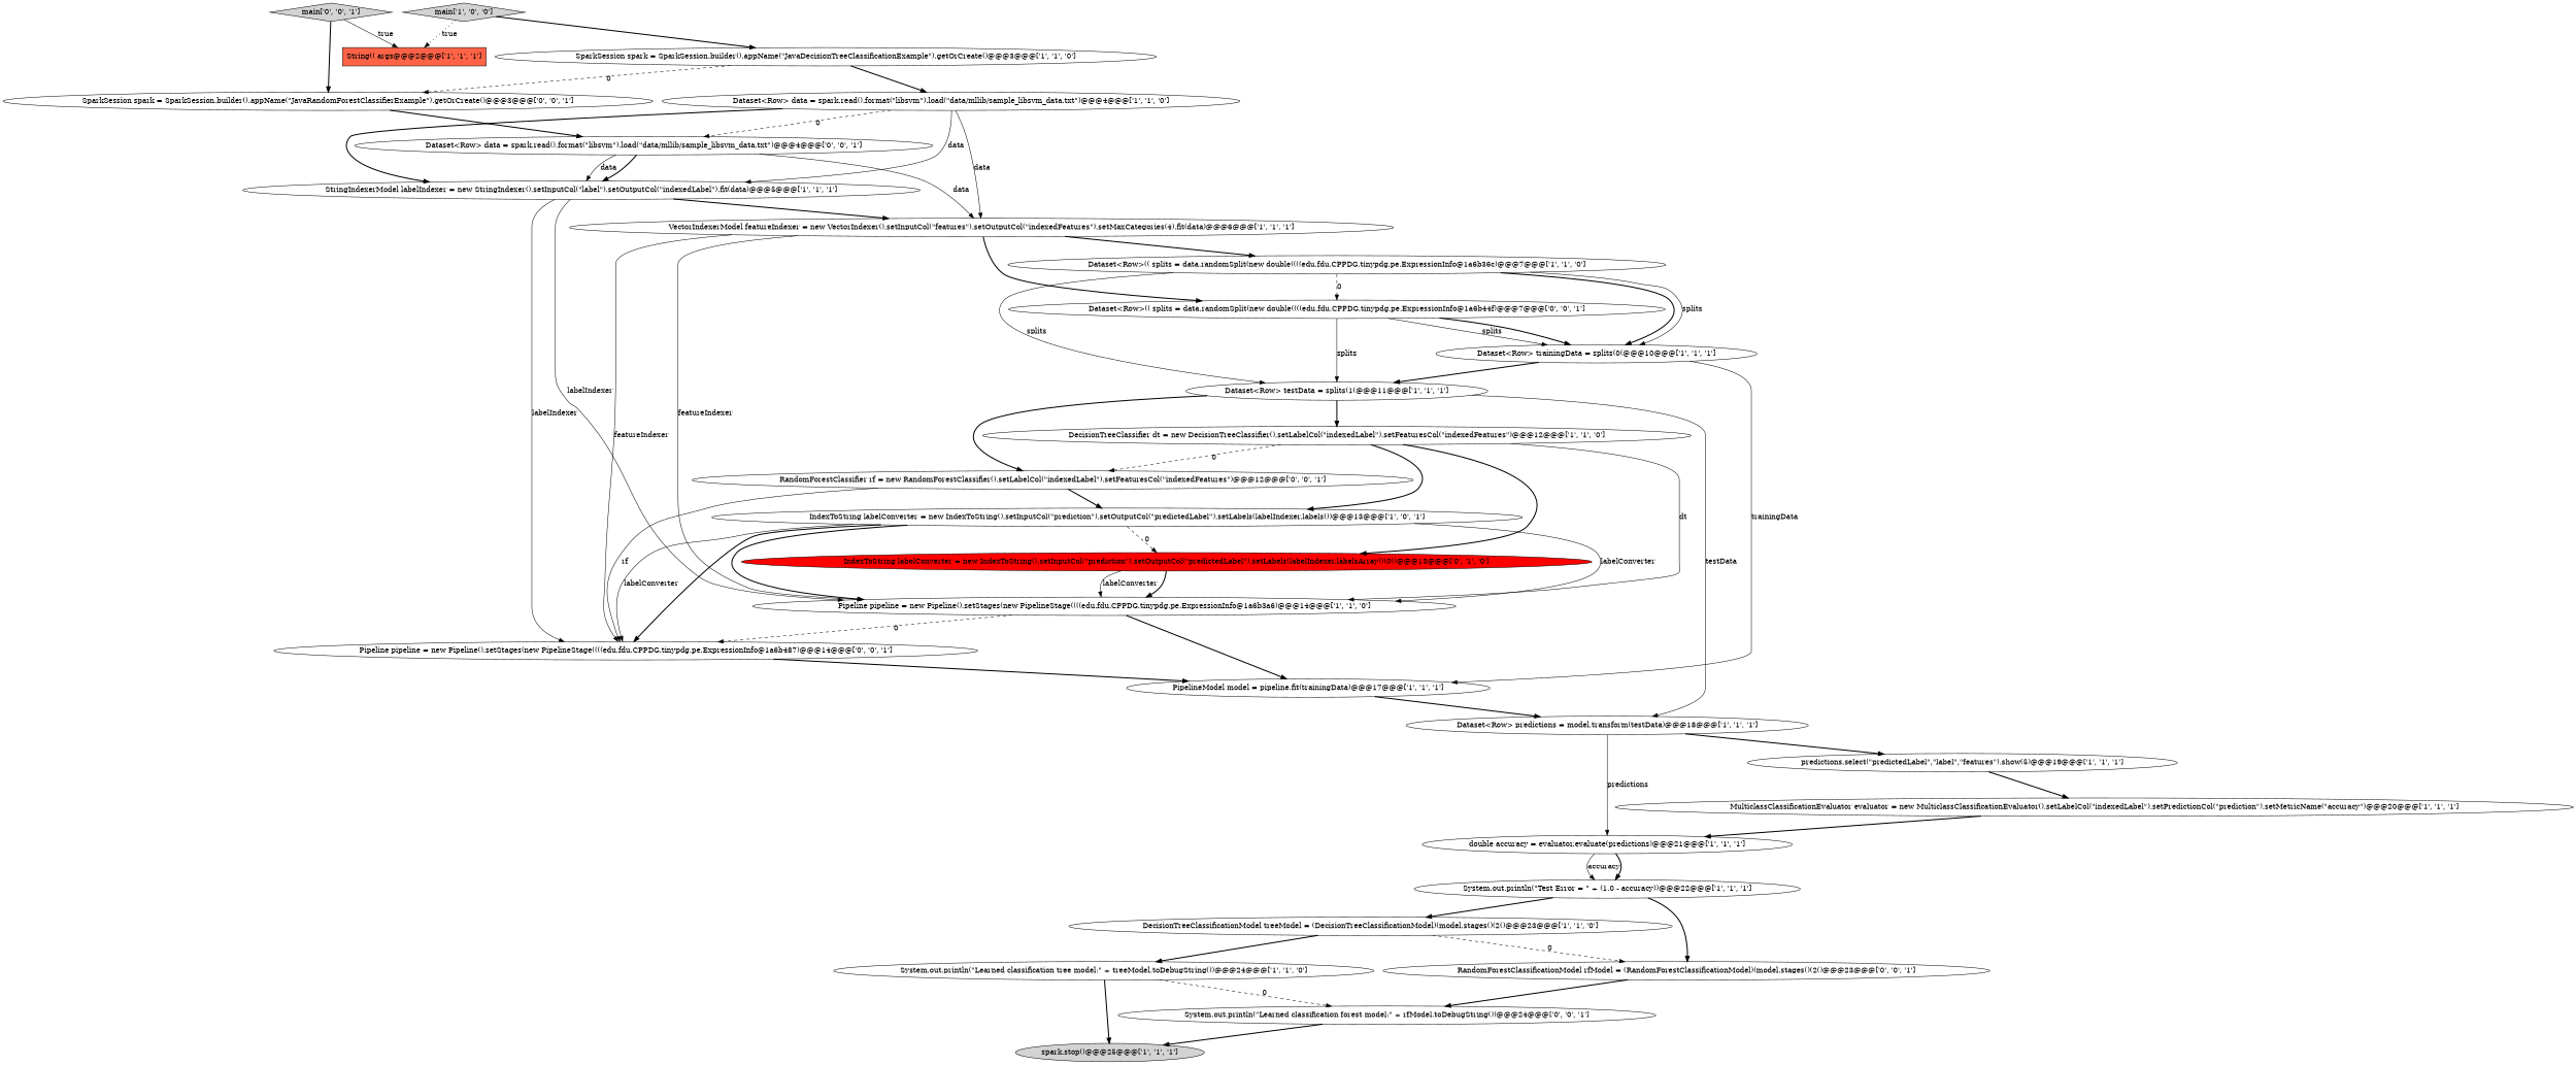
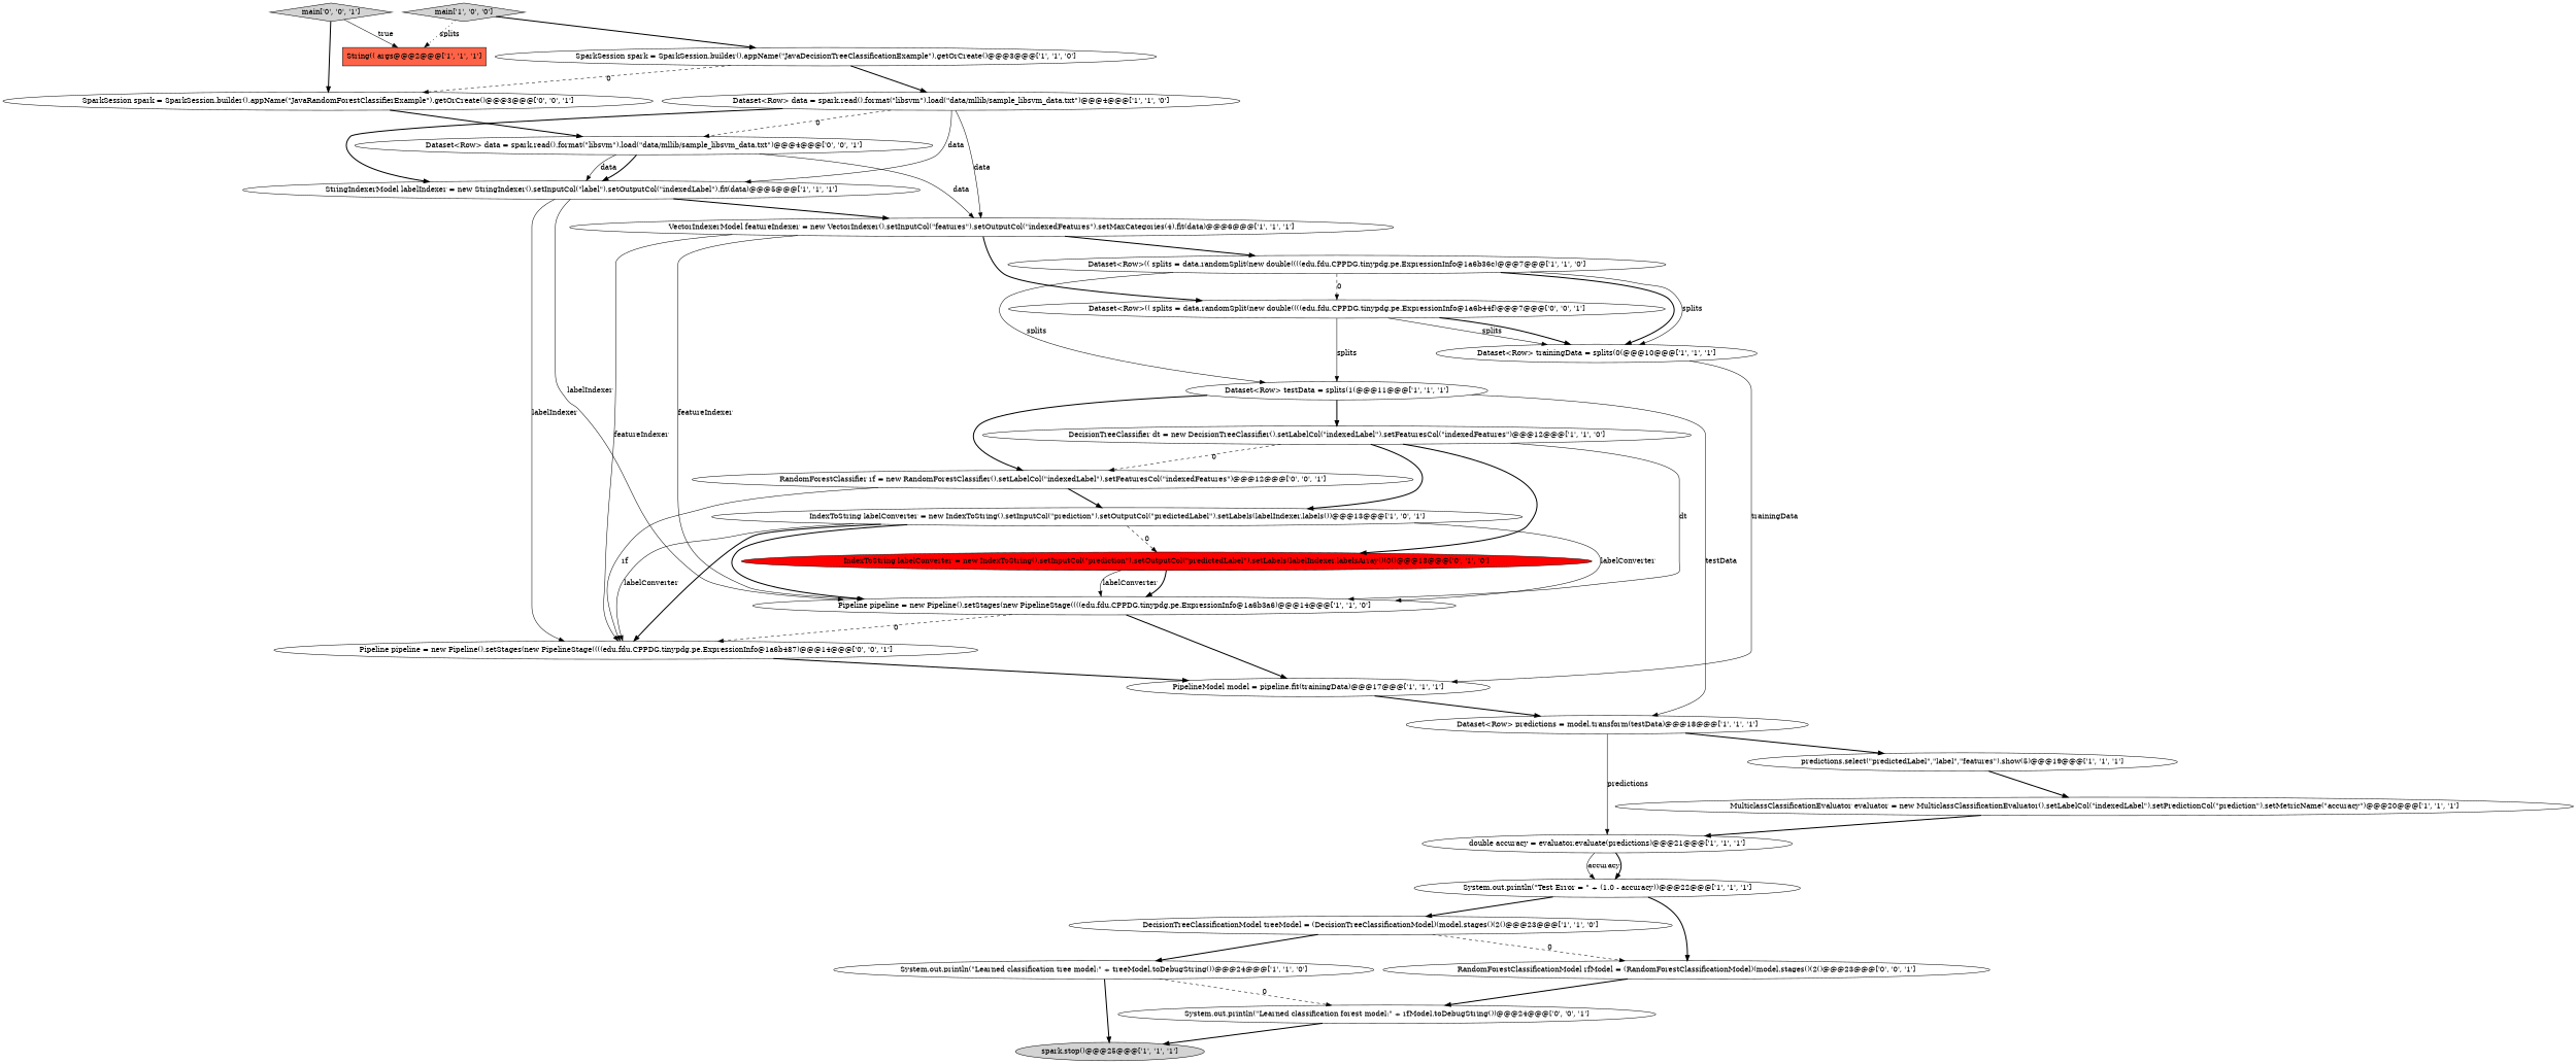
  digraph {
    node [fillcolor=white shape=ellipse style=filled]
    edge [style=bold]
    n1 [label="System.out.println(\"Learned classification tree model:\" + treeModel.toDebugString())@@@24@@@['1', '1', '0']"]
    n2 [fillcolor=lightgray label="spark.stop()@@@25@@@['1', '1', '1']"]
    n3 [label="System.out.println(\"Learned classification forest model:\" + rfModel.toDebugString())@@@24@@@['0', '0', '1']"]
    n4 [label="Dataset<Row> testData = splits(1(@@@11@@@['1', '1', '1']"]
    n5 [label="RandomForestClassifier rf = new RandomForestClassifier().setLabelCol(\"indexedLabel\").setFeaturesCol(\"indexedFeatures\")@@@12@@@['0', '0', '1']"]
    n6 [label="DecisionTreeClassifier dt = new DecisionTreeClassifier().setLabelCol(\"indexedLabel\").setFeaturesCol(\"indexedFeatures\")@@@12@@@['1', '1', '0']"]
    n7 [label="Dataset<Row> predictions = model.transform(testData)@@@18@@@['1', '1', '1']"]
    n8 [label="Pipeline pipeline = new Pipeline().setStages(new PipelineStage((((edu.fdu.CPPDG.tinypdg.pe.ExpressionInfo@1a6b487)@@@14@@@['0', '0', '1']"]
    n9 [label="IndexToString labelConverter = new IndexToString().setInputCol(\"prediction\").setOutputCol(\"predictedLabel\").setLabels(labelIndexer.labels())@@@13@@@['1', '0', '1']"]
    n10 [fillcolor=red label="IndexToString labelConverter = new IndexToString().setInputCol(\"prediction\").setOutputCol(\"predictedLabel\").setLabels(labelIndexer.labelsArray()(0()@@@13@@@['0', '1', '0']"]
    n11 [label="Pipeline pipeline = new Pipeline().setStages(new PipelineStage((((edu.fdu.CPPDG.tinypdg.pe.ExpressionInfo@1a6b3a6)@@@14@@@['1', '1', '0']"]
    n12 [label="double accuracy = evaluator.evaluate(predictions)@@@21@@@['1', '1', '1']"]
    n13 [label="predictions.select(\"predictedLabel\",\"label\",\"features\").show(5)@@@19@@@['1', '1', '1']"]
    n14 [label="System.out.println(\"Test Error = \" + (1.0 - accuracy))@@@22@@@['1', '1', '1']"]
    n15 [label="DecisionTreeClassificationModel treeModel = (DecisionTreeClassificationModel)(model.stages()(2()@@@23@@@['1', '1', '0']"]
    n16 [label="RandomForestClassificationModel rfModel = (RandomForestClassificationModel)(model.stages()(2()@@@23@@@['0', '0', '1']"]
    n17 [label="Dataset<Row> data = spark.read().format(\"libsvm\").load(\"data/mllib/sample_libsvm_data.txt\")@@@4@@@['1', '1', '0']"]
    n18 [label="Dataset<Row> data = spark.read().format(\"libsvm\").load(\"data/mllib/sample_libsvm_data.txt\")@@@4@@@['0', '0', '1']"]
    n19 [label="StringIndexerModel labelIndexer = new StringIndexer().setInputCol(\"label\").setOutputCol(\"indexedLabel\").fit(data)@@@5@@@['1', '1', '1']"]
    n20 [label="VectorIndexerModel featureIndexer = new VectorIndexer().setInputCol(\"features\").setOutputCol(\"indexedFeatures\").setMaxCategories(4).fit(data)@@@6@@@['1', '1', '1']"]
    n21 [label="Dataset<Row>(( splits = data.randomSplit(new double((((edu.fdu.CPPDG.tinypdg.pe.ExpressionInfo@1a6b36c)@@@7@@@['1', '1', '0']"]
    n22 [label="Dataset<Row>(( splits = data.randomSplit(new double((((edu.fdu.CPPDG.tinypdg.pe.ExpressionInfo@1a6b44f)@@@7@@@['0', '0', '1']"]
    n23 [fillcolor=lightgray label="main['0', '0', '1']" shape=diamond]
    n24 [label="SparkSession spark = SparkSession.builder().appName(\"JavaRandomForestClassifierExample\").getOrCreate()@@@3@@@['0', '0', '1']"]
    n25 [fillcolor=tomato label="String(( args@@@2@@@['1', '1', '1']" shape=box]
    n26 [label="MulticlassClassificationEvaluator evaluator = new MulticlassClassificationEvaluator().setLabelCol(\"indexedLabel\").setPredictionCol(\"prediction\").setMetricName(\"accuracy\")@@@20@@@['1', '1', '1']"]
    n27 [label="PipelineModel model = pipeline.fit(trainingData)@@@17@@@['1', '1', '1']"]
    n28 [fillcolor=lightgray label="main['1', '0', '0']" shape=diamond]
    n29 [label="SparkSession spark = SparkSession.builder().appName(\"JavaDecisionTreeClassificationExample\").getOrCreate()@@@3@@@['1', '1', '0']"]
    n30 [label="Dataset<Row> trainingData = splits(0(@@@10@@@['1', '1', '1']"]
    n1 -> n2
    n1 -> n3 [label=0 style=dashed]
    n3 -> n2
    n4 -> n5
    n4 -> n6
    n4 -> n7 [label=testData style=solid]
    n5 -> n8 [label=rf style=solid]
    n5 -> n9
    n6 -> n5 [label=0 style=dashed]
    n6 -> n9
    n6 -> n10
    n6 -> n11 [label=dt style=solid]
    n7 -> n12 [label=predictions style=solid]
    n7 -> n13
    n8 -> n27
    n9 -> n8
    n9 -> n8 [label=labelConverter style=solid]
    n9 -> n10 [label=0 style=dashed]
    n9 -> n11
    n9 -> n11 [label=labelConverter style=solid]
    n10 -> n11
    n10 -> n11 [label=labelConverter style=solid]
    n11 -> n8 [label=0 style=dashed]
    n11 -> n27
    n12 -> n14 [label=accuracy style=solid]
    n12 -> n14
    n13 -> n26
    n14 -> n15
    n14 -> n16
    n15 -> n1
    n15 -> n16 [label=0 style=dashed]
    n16 -> n3
    n17 -> n18 [label=0 style=dashed]
    n17 -> n19 [label=data style=solid]
    n17 -> n19
    n17 -> n20 [label=data style=solid]
    n18 -> n19
    n18 -> n19 [label=data style=solid]
    n18 -> n20 [label=data style=solid]
    n19 -> n8 [label=labelIndexer style=solid]
    n19 -> n11 [label=labelIndexer style=solid]
    n19 -> n20
    n20 -> n8 [label=featureIndexer style=solid]
    n20 -> n11 [label=featureIndexer style=solid]
    n20 -> n21
    n20 -> n22
    n21 -> n4 [label=splits style=solid]
    n21 -> n22 [label=0 style=dashed]
    n21 -> n30
    n21 -> n30 [label=splits style=solid]
    n22 -> n4 [label=splits style=solid]
    n22 -> n30 [label=splits style=solid]
    n22 -> n30
    n23 -> n24
    n23 -> n25 [label=true style=solid]
    n24 -> n18
    n26 -> n12
    n27 -> n7
-   n28 -> n25 [label=true style=dotted]
+   n28 -> n25 [label=splits style=dotted]
    n28 -> n29
    n29 -> n17
    n29 -> n24 [label=0 style=dashed]
-   n30 -> n4
    n30 -> n27 [label=trainingData style=solid]
  }
